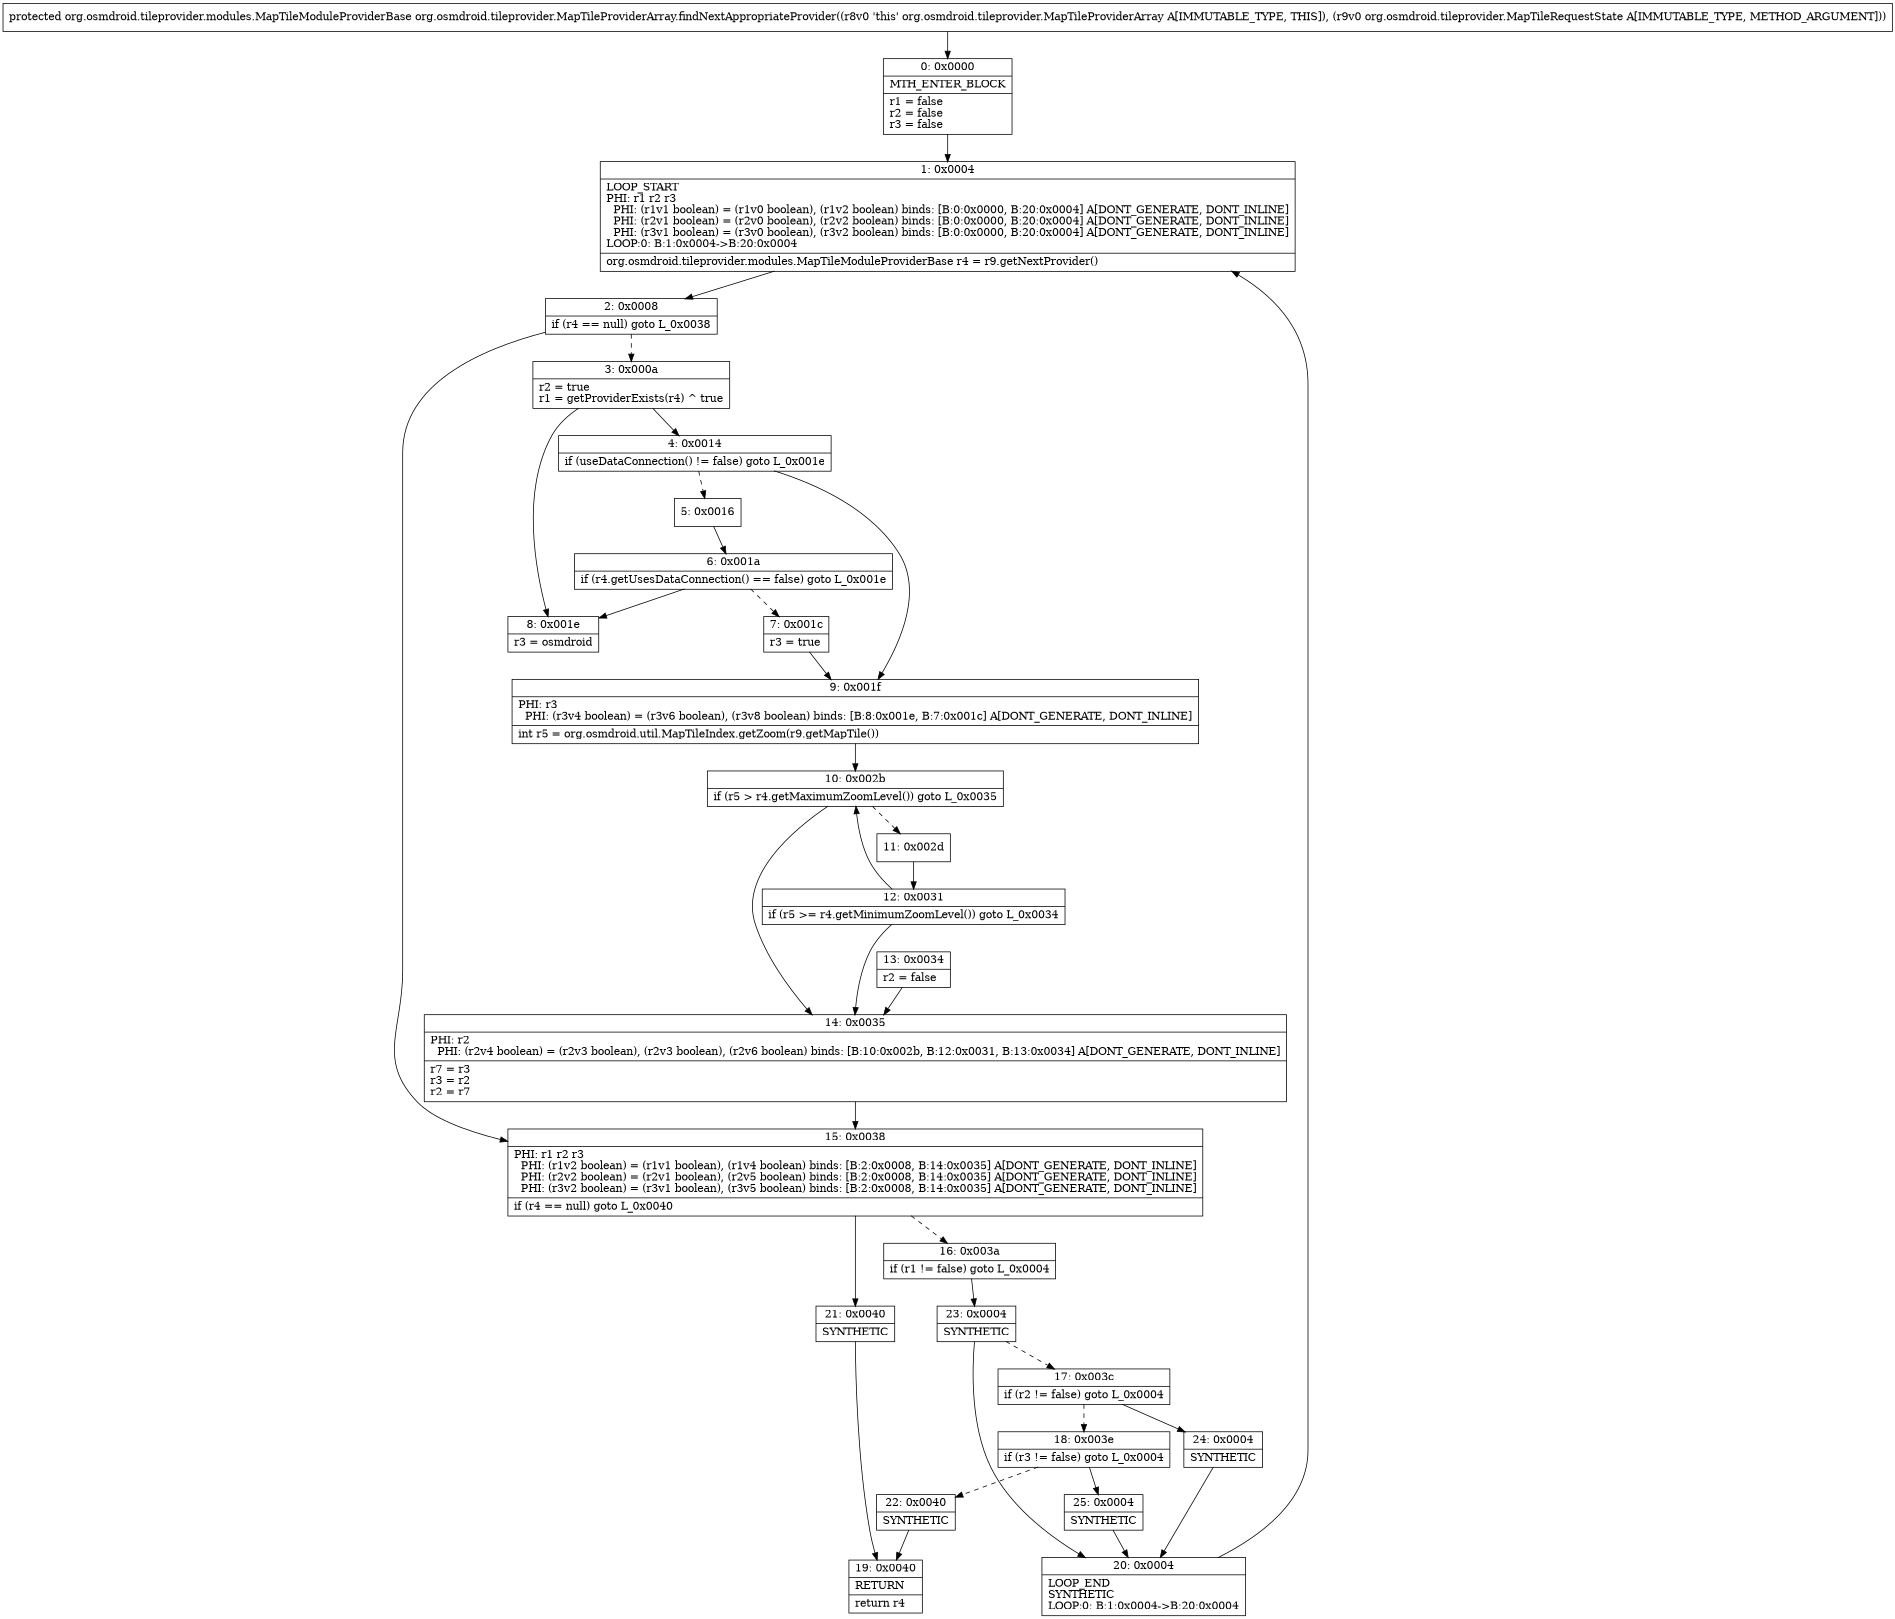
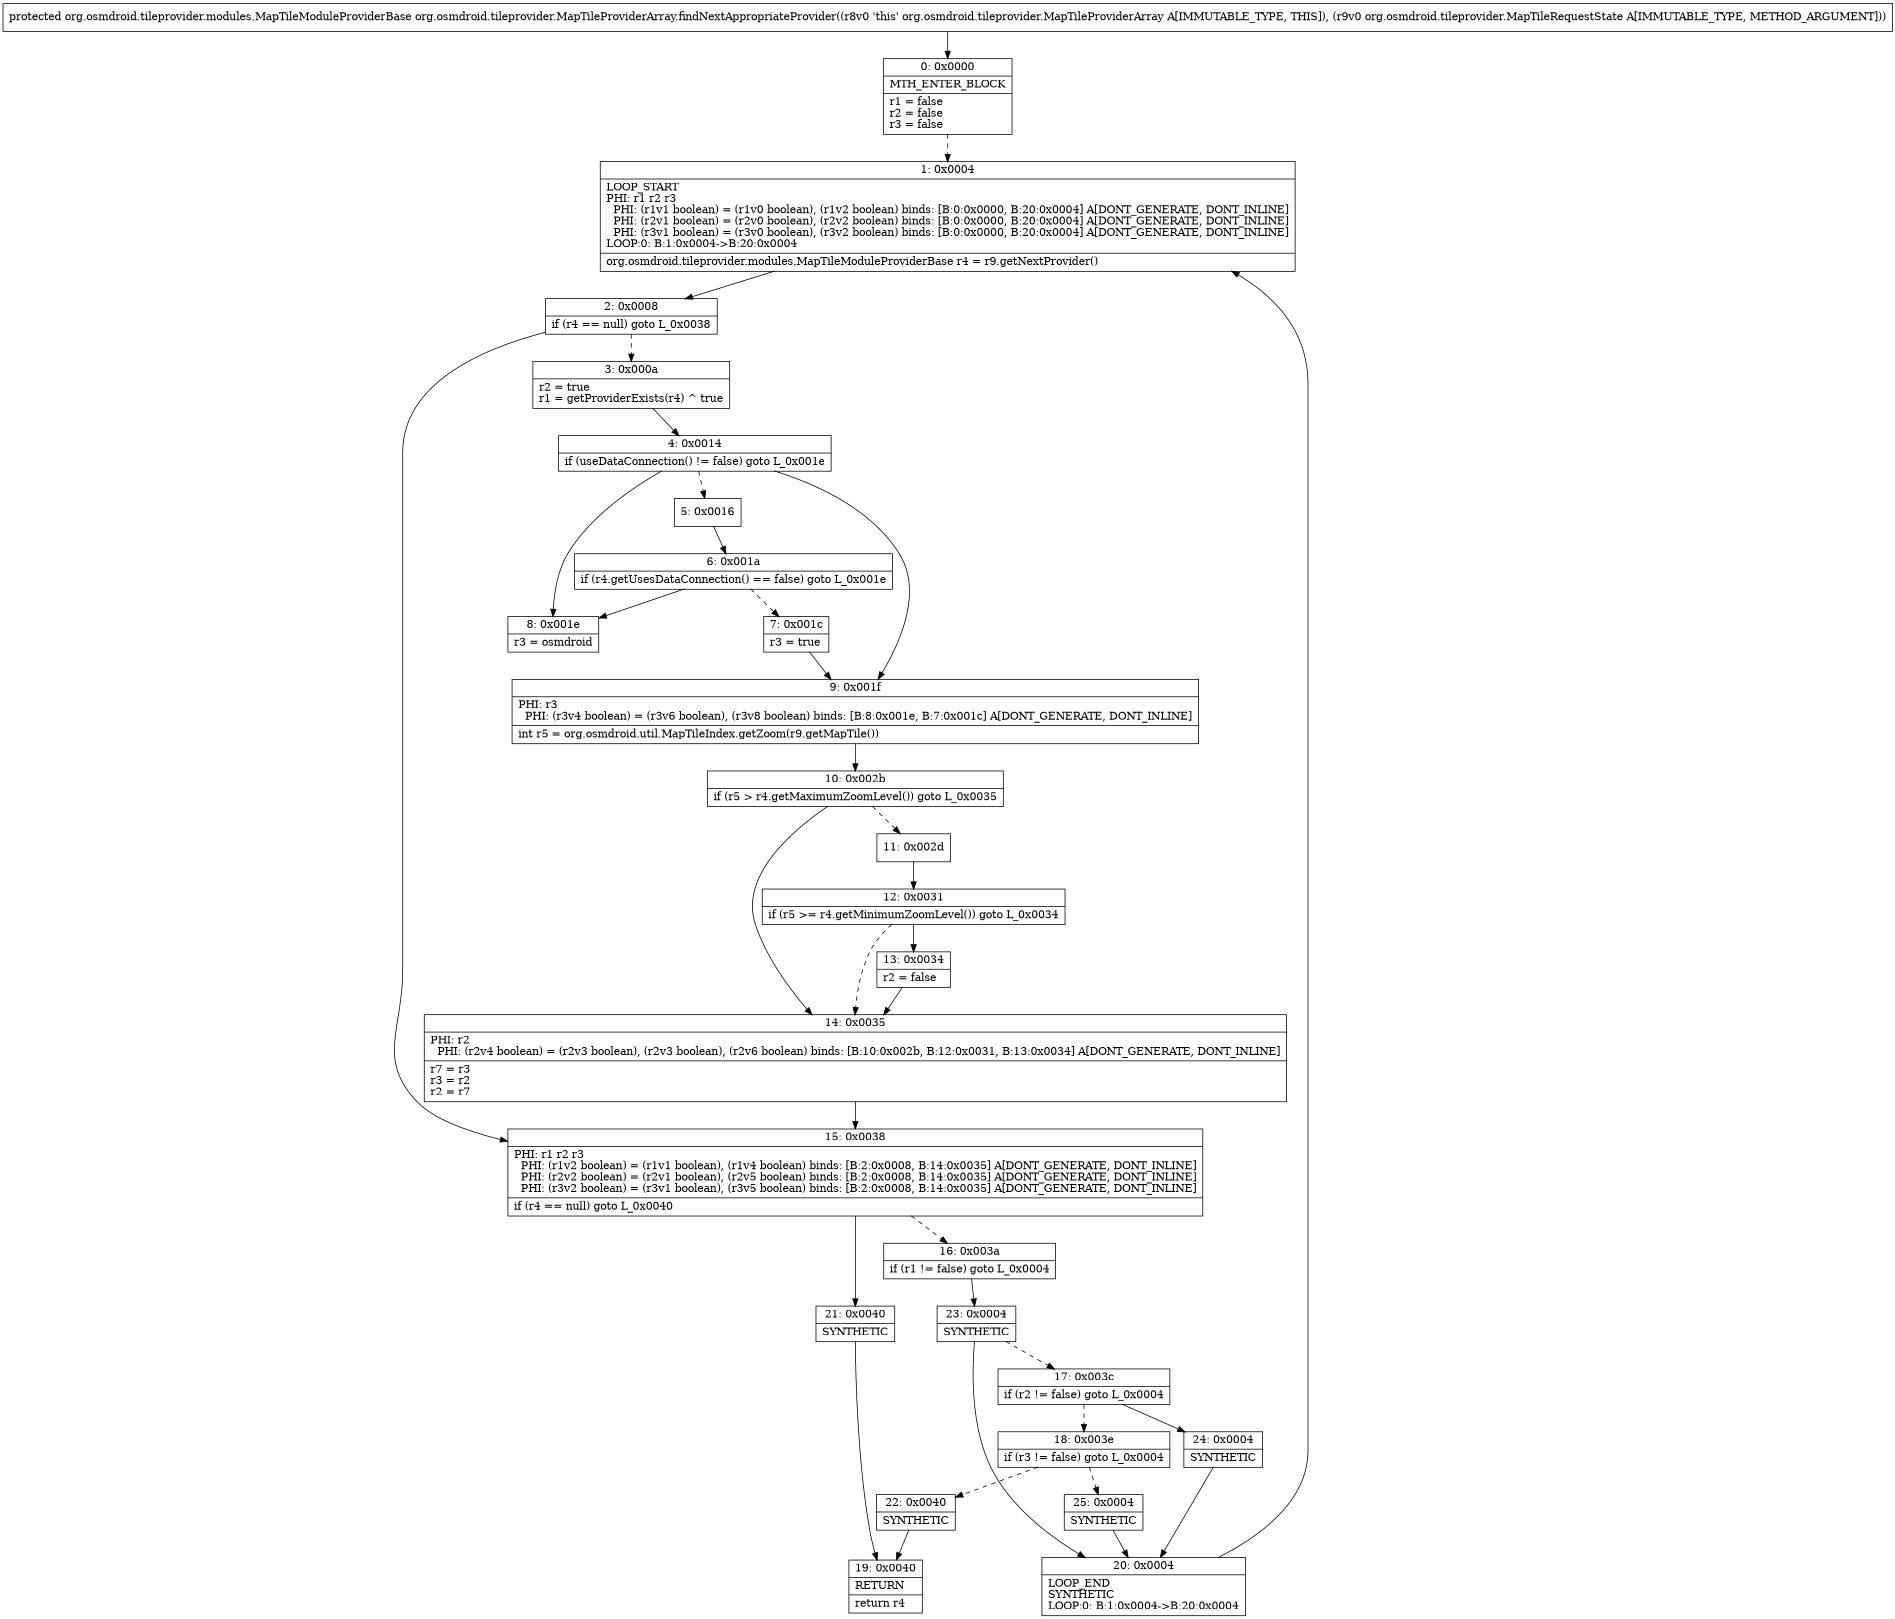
  digraph {
    node [shape=record]
    n1 [label="{0\:\ 0x0000|MTH_ENTER_BLOCK\l|r1 = false\lr2 = false\lr3 = false\l}"]
    n2 [label="{1\:\ 0x0004|LOOP_START\lPHI: r1 r2 r3 \l  PHI: (r1v1 boolean) = (r1v0 boolean), (r1v2 boolean) binds: [B:0:0x0000, B:20:0x0004] A[DONT_GENERATE, DONT_INLINE]\l  PHI: (r2v1 boolean) = (r2v0 boolean), (r2v2 boolean) binds: [B:0:0x0000, B:20:0x0004] A[DONT_GENERATE, DONT_INLINE]\l  PHI: (r3v1 boolean) = (r3v0 boolean), (r3v2 boolean) binds: [B:0:0x0000, B:20:0x0004] A[DONT_GENERATE, DONT_INLINE]\lLOOP:0: B:1:0x0004\-\>B:20:0x0004\l|org.osmdroid.tileprovider.modules.MapTileModuleProviderBase r4 = r9.getNextProvider()\l}"]
    n3 [label="{2\:\ 0x0008|if (r4 == null) goto L_0x0038\l}"]
    n4 [label="{3\:\ 0x000a|r2 = true\lr1 = getProviderExists(r4) ^ true\l}"]
    n5 [label="{15\:\ 0x0038|PHI: r1 r2 r3 \l  PHI: (r1v2 boolean) = (r1v1 boolean), (r1v4 boolean) binds: [B:2:0x0008, B:14:0x0035] A[DONT_GENERATE, DONT_INLINE]\l  PHI: (r2v2 boolean) = (r2v1 boolean), (r2v5 boolean) binds: [B:2:0x0008, B:14:0x0035] A[DONT_GENERATE, DONT_INLINE]\l  PHI: (r3v2 boolean) = (r3v1 boolean), (r3v5 boolean) binds: [B:2:0x0008, B:14:0x0035] A[DONT_GENERATE, DONT_INLINE]\l|if (r4 == null) goto L_0x0040\l}"]
    n6 [label="{4\:\ 0x0014|if (useDataConnection() != false) goto L_0x001e\l}"]
    n7 [label="{16\:\ 0x003a|if (r1 != false) goto L_0x0004\l}"]
    n8 [label="{21\:\ 0x0040|SYNTHETIC\l}"]
    n9 [label="{5\:\ 0x0016}"]
    n10 [label="{8\:\ 0x001e|r3 = osmdroid\l}"]
    n11 [label="{9\:\ 0x001f|PHI: r3 \l  PHI: (r3v4 boolean) = (r3v6 boolean), (r3v8 boolean) binds: [B:8:0x001e, B:7:0x001c] A[DONT_GENERATE, DONT_INLINE]\l|int r5 = org.osmdroid.util.MapTileIndex.getZoom(r9.getMapTile())\l}"]
    n12 [label="{6\:\ 0x001a|if (r4.getUsesDataConnection() == false) goto L_0x001e\l}"]
    n13 [label="{7\:\ 0x001c|r3 = true\l}"]
    n14 [label="{10\:\ 0x002b|if (r5 \> r4.getMaximumZoomLevel()) goto L_0x0035\l}"]
    n15 [label="{11\:\ 0x002d}"]
    n16 [label="{14\:\ 0x0035|PHI: r2 \l  PHI: (r2v4 boolean) = (r2v3 boolean), (r2v3 boolean), (r2v6 boolean) binds: [B:10:0x002b, B:12:0x0031, B:13:0x0034] A[DONT_GENERATE, DONT_INLINE]\l|r7 = r3\lr3 = r2\lr2 = r7\l}"]
    n17 [label="{12\:\ 0x0031|if (r5 \>= r4.getMinimumZoomLevel()) goto L_0x0034\l}"]
    n18 [label="{13\:\ 0x0034|r2 = false\l}"]
    n19 [label="{23\:\ 0x0004|SYNTHETIC\l}"]
    n20 [label="{19\:\ 0x0040|RETURN\l|return r4\l}"]
    n21 [label="{17\:\ 0x003c|if (r2 != false) goto L_0x0004\l}"]
    n22 [label="{18\:\ 0x003e|if (r3 != false) goto L_0x0004\l}"]
    n23 [label="{24\:\ 0x0004|SYNTHETIC\l}"]
    n24 [label="{20\:\ 0x0004|LOOP_END\lSYNTHETIC\lLOOP:0: B:1:0x0004\-\>B:20:0x0004\l}"]
    n25 [label="{22\:\ 0x0040|SYNTHETIC\l}"]
    n26 [label="{25\:\ 0x0004|SYNTHETIC\l}"]
    n27 [label="{protected org.osmdroid.tileprovider.modules.MapTileModuleProviderBase org.osmdroid.tileprovider.MapTileProviderArray.findNextAppropriateProvider((r8v0 'this' org.osmdroid.tileprovider.MapTileProviderArray A[IMMUTABLE_TYPE, THIS]), (r9v0 org.osmdroid.tileprovider.MapTileRequestState A[IMMUTABLE_TYPE, METHOD_ARGUMENT])) }"]
-   n1 -> n2
+   n1 -> n2 [style=dashed]
    n2 -> n3
    n3 -> n4 [style=dashed]
    n3 -> n5
    n4 -> n6
    n5 -> n7 [style=dashed]
    n5 -> n8
    n6 -> n9 [style=dashed]
-   n4 -> n10
+   n6 -> n10
    n6 -> n11
    n7 -> n19
    n8 -> n20
    n9 -> n12
    n11 -> n14
    n12 -> n10
    n12 -> n13 [style=dashed]
    n13 -> n11
    n14 -> n15 [style=dashed]
    n14 -> n16
    n15 -> n17
    n16 -> n5
-   n17 -> n16 [style=solid]
-   n17 -> n14
+   n17 -> n16 [style=dashed]
+   n17 -> n18
    n18 -> n16
    n19 -> n21 [style=dashed]
    n19 -> n24
    n21 -> n22 [style=dashed]
    n21 -> n23
    n22 -> n25 [style=dashed]
-   n22 -> n26
+   n22 -> n26 [style=dashed]
    n23 -> n24
    n24 -> n2
    n25 -> n20
    n26 -> n24
    n27 -> n1
  }
